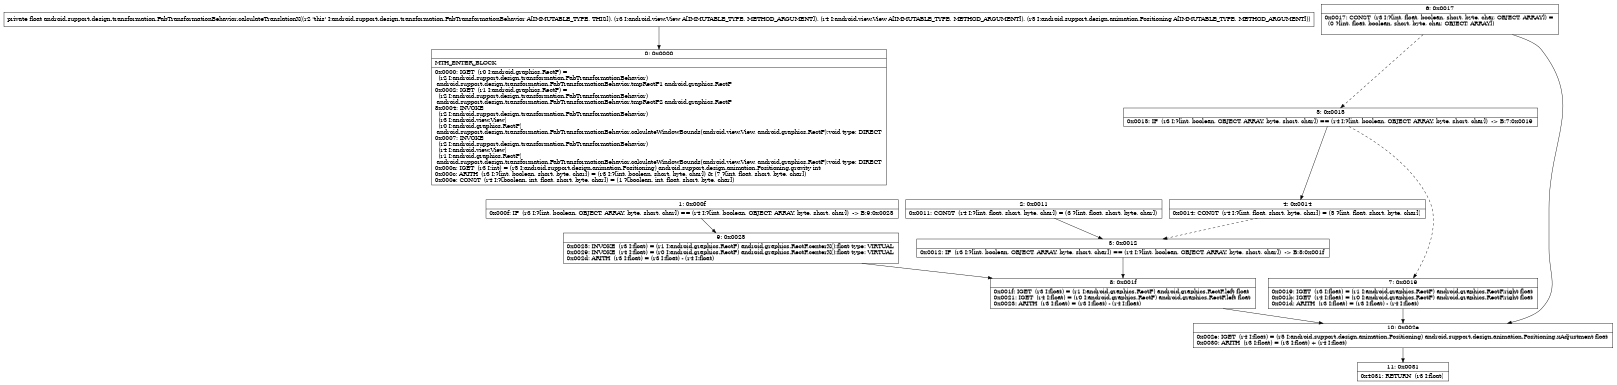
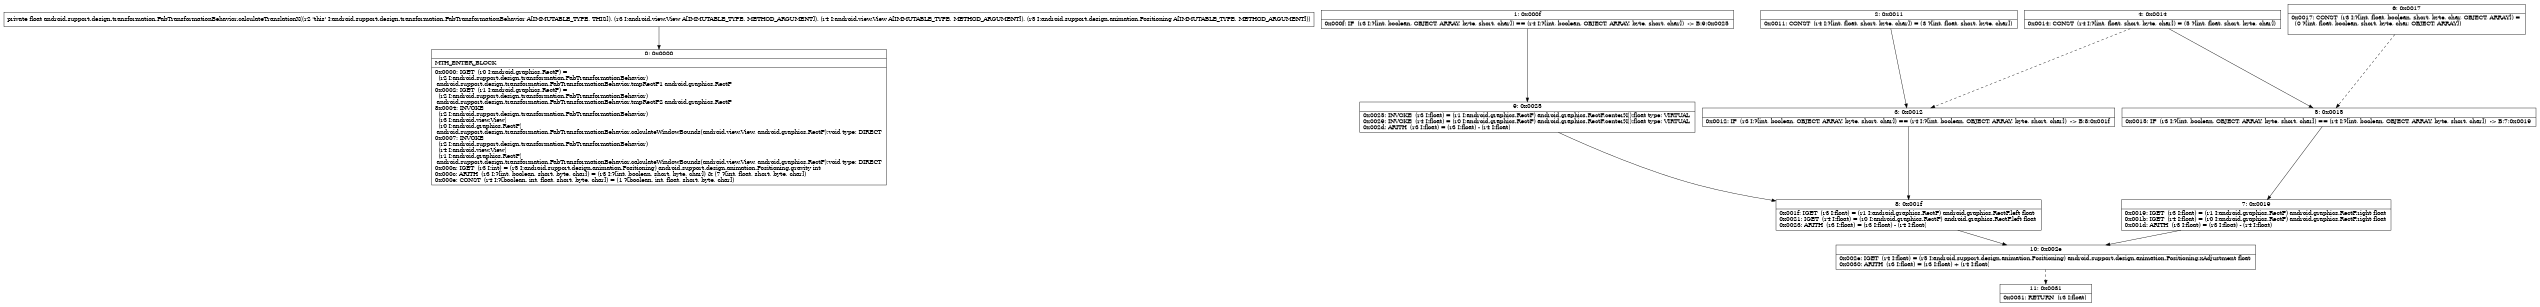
  digraph {
    node [shape=record]
    n1 [label="{0\:\ 0x0000|MTH_ENTER_BLOCK\l|0x0000: IGET  (r0 I:android.graphics.RectF) = \l  (r2 I:android.support.design.transformation.FabTransformationBehavior)\l android.support.design.transformation.FabTransformationBehavior.tmpRectF1 android.graphics.RectF \l0x0002: IGET  (r1 I:android.graphics.RectF) = \l  (r2 I:android.support.design.transformation.FabTransformationBehavior)\l android.support.design.transformation.FabTransformationBehavior.tmpRectF2 android.graphics.RectF \l8x0004: INVOKE  \l  (r2 I:android.support.design.transformation.FabTransformationBehavior)\l  (r3 I:android.view.View)\l  (r0 I:android.graphics.RectF)\l android.support.design.transformation.FabTransformationBehavior.calculateWindowBounds(android.view.View, android.graphics.RectF):void type: DIRECT \l0x0007: INVOKE  \l  (r2 I:android.support.design.transformation.FabTransformationBehavior)\l  (r4 I:android.view.View)\l  (r1 I:android.graphics.RectF)\l android.support.design.transformation.FabTransformationBehavior.calculateWindowBounds(android.view.View, android.graphics.RectF):void type: DIRECT \l0x000a: IGET  (r3 I:int) = (r5 I:android.support.design.animation.Positioning) android.support.design.animation.Positioning.gravity int \l0x000c: ARITH  (r3 I:?[int, boolean, short, byte, char]) = (r3 I:?[int, boolean, short, byte, char]) & (7 ?[int, float, short, byte, char]) \l0x000e: CONST  (r4 I:?[boolean, int, float, short, byte, char]) = (1 ?[boolean, int, float, short, byte, char]) \l}"]
    n2 [label="{1\:\ 0x000f|0x000f: IF  (r3 I:?[int, boolean, OBJECT, ARRAY, byte, short, char]) == (r4 I:?[int, boolean, OBJECT, ARRAY, byte, short, char])  \-\> B:9:0x0025 \l}"]
    n3 [label="{9\:\ 0x0025|0x0025: INVOKE  (r3 I:float) = (r1 I:android.graphics.RectF) android.graphics.RectF.centerX():float type: VIRTUAL \l0x0029: INVOKE  (r4 I:float) = (r0 I:android.graphics.RectF) android.graphics.RectF.centerX():float type: VIRTUAL \l0x002d: ARITH  (r3 I:float) = (r3 I:float) \- (r4 I:float) \l}"]
    n4 [label="{2\:\ 0x0011|0x0011: CONST  (r4 I:?[int, float, short, byte, char]) = (3 ?[int, float, short, byte, char]) \l}"]
    n5 [label="{3\:\ 0x0012|0x0012: IF  (r3 I:?[int, boolean, OBJECT, ARRAY, byte, short, char]) == (r4 I:?[int, boolean, OBJECT, ARRAY, byte, short, char])  \-\> B:8:0x001f \l}"]
    n6 [label="{8\:\ 0x001f|0x001f: IGET  (r3 I:float) = (r1 I:android.graphics.RectF) android.graphics.RectF.left float \l0x0021: IGET  (r4 I:float) = (r0 I:android.graphics.RectF) android.graphics.RectF.left float \l0x0023: ARITH  (r3 I:float) = (r3 I:float) \- (r4 I:float) \l}"]
    n7 [label="{4\:\ 0x0014|0x0014: CONST  (r4 I:?[int, float, short, byte, char]) = (5 ?[int, float, short, byte, char]) \l}"]
    n8 [label="{5\:\ 0x0015|0x0015: IF  (r3 I:?[int, boolean, OBJECT, ARRAY, byte, short, char]) == (r4 I:?[int, boolean, OBJECT, ARRAY, byte, short, char])  \-\> B:7:0x0019 \l}"]
    n9 [label="{10\:\ 0x002e|0x002e: IGET  (r4 I:float) = (r5 I:android.support.design.animation.Positioning) android.support.design.animation.Positioning.xAdjustment float \l0x0030: ARITH  (r3 I:float) = (r3 I:float) + (r4 I:float) \l}"]
    n10 [label="{7\:\ 0x0019|0x0019: IGET  (r3 I:float) = (r1 I:android.graphics.RectF) android.graphics.RectF.right float \l0x001b: IGET  (r4 I:float) = (r0 I:android.graphics.RectF) android.graphics.RectF.right float \l0x001d: ARITH  (r3 I:float) = (r3 I:float) \- (r4 I:float) \l}"]
    n11 [label="{6\:\ 0x0017|0x0017: CONST  (r3 I:?[int, float, boolean, short, byte, char, OBJECT, ARRAY]) = \l  (0 ?[int, float, boolean, short, byte, char, OBJECT, ARRAY])\l \l}"]
-   n12 [label="{11\:\ 0x0031|0x4031: RETURN  (r3 I:float) \l}"]
+   n12 [label="{11\:\ 0x0031|0x0031: RETURN  (r3 I:float) \l}"]
    n13 [label="{private float android.support.design.transformation.FabTransformationBehavior.calculateTranslationX((r2 'this' I:android.support.design.transformation.FabTransformationBehavior A[IMMUTABLE_TYPE, THIS]), (r3 I:android.view.View A[IMMUTABLE_TYPE, METHOD_ARGUMENT]), (r4 I:android.view.View A[IMMUTABLE_TYPE, METHOD_ARGUMENT]), (r5 I:android.support.design.animation.Positioning A[IMMUTABLE_TYPE, METHOD_ARGUMENT])) }"]
    n2 -> n3
    n3 -> n6
    n4 -> n5
    n5 -> n6
    n6 -> n9
    n7 -> n5 [style=dashed]
-   n8 -> n7
-   n8 -> n10 [style=dashed]
-   n9 -> n12
+   n7 -> n8
+   n8 -> n10
+   n9 -> n12 [style=dashed]
    n10 -> n9
    n11 -> n8 [style=dashed]
-   n11 -> n9
    n13 -> n1
  }
